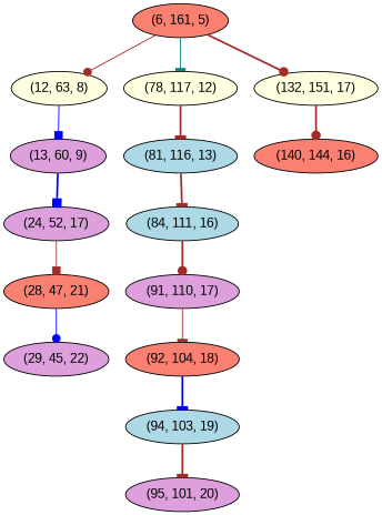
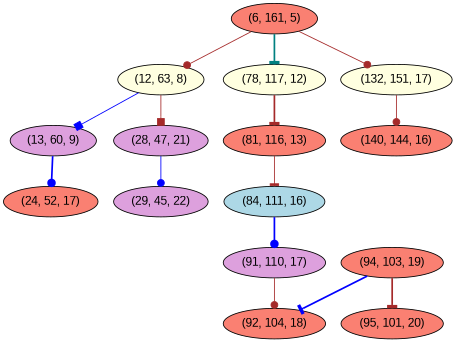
  digraph {
    fontname="Liberation Sans"
    node [fillcolor=salmon fontname="Liberation Sans" style=filled]
    edge [arrowhead=dot color=brown fontname="Liberation Sans" style=solid]
    "(6, 161, 5)"
    "(12, 63, 8)" [fillcolor=lightyellow]
    "(78, 117, 12)" [fillcolor=lightyellow]
    n4 [fillcolor=lightyellow label="(132, 151, 17)"]
    "(13, 60, 9)" [fillcolor=plum]
-   "(81, 116, 13)" [fillcolor=lightblue]
+   "(81, 116, 13)"
    "(140, 144, 16)"
-   "(24, 52, 17)" [fillcolor=plum]
-   "(28, 47, 21)"
+   "(24, 52, 17)"
+   "(28, 47, 21)" [fillcolor=plum]
    "(29, 45, 22)" [fillcolor=plum]
    "(84, 111, 16)" [fillcolor=lightblue]
    "(91, 110, 17)" [fillcolor=plum]
    "(92, 104, 18)"
-   "(94, 103, 19)" [fillcolor=lightblue]
-   "(95, 101, 20)" [fillcolor=plum]
+   "(94, 103, 19)"
+   "(95, 101, 20)"
    "(6, 161, 5)" -> "(12, 63, 8)"
-   "(6, 161, 5)" -> "(78, 117, 12)" [arrowhead=tee color=teal]
-   "(6, 161, 5)" -> n4 [style=bold]
+   "(6, 161, 5)" -> "(78, 117, 12)" [arrowhead=tee color=teal style=bold]
+   "(6, 161, 5)" -> n4
    "(12, 63, 8)" -> "(13, 60, 9)" [arrowhead=box color=blue]
    "(78, 117, 12)" -> "(81, 116, 13)" [arrowhead=tee style=bold]
-   n4 -> "(140, 144, 16)" [style=bold]
-   "(13, 60, 9)" -> "(24, 52, 17)" [arrowhead=box color=blue style=bold]
-   "(81, 116, 13)" -> "(84, 111, 16)" [arrowhead=tee style=bold]
-   "(24, 52, 17)" -> "(28, 47, 21)" [arrowhead=box]
+   n4 -> "(140, 144, 16)"
+   "(13, 60, 9)" -> "(24, 52, 17)" [color=blue style=bold]
+   "(81, 116, 13)" -> "(84, 111, 16)" [arrowhead=tee]
+   "(12, 63, 8)" -> "(28, 47, 21)" [arrowhead=box]
    "(28, 47, 21)" -> "(29, 45, 22)" [color=blue]
-   "(84, 111, 16)" -> "(91, 110, 17)" [style=bold]
-   "(91, 110, 17)" -> "(92, 104, 18)" [arrowhead=tee]
-   "(92, 104, 18)" -> "(94, 103, 19)" [arrowhead=tee color=blue style=bold]
+   "(84, 111, 16)" -> "(91, 110, 17)" [color=blue style=bold]
+   "(91, 110, 17)" -> "(92, 104, 18)"
+   "(94, 103, 19)" -> "(92, 104, 18)" [arrowhead=tee color=blue style=bold]
    "(94, 103, 19)" -> "(95, 101, 20)" [arrowhead=tee style=bold]
  }
